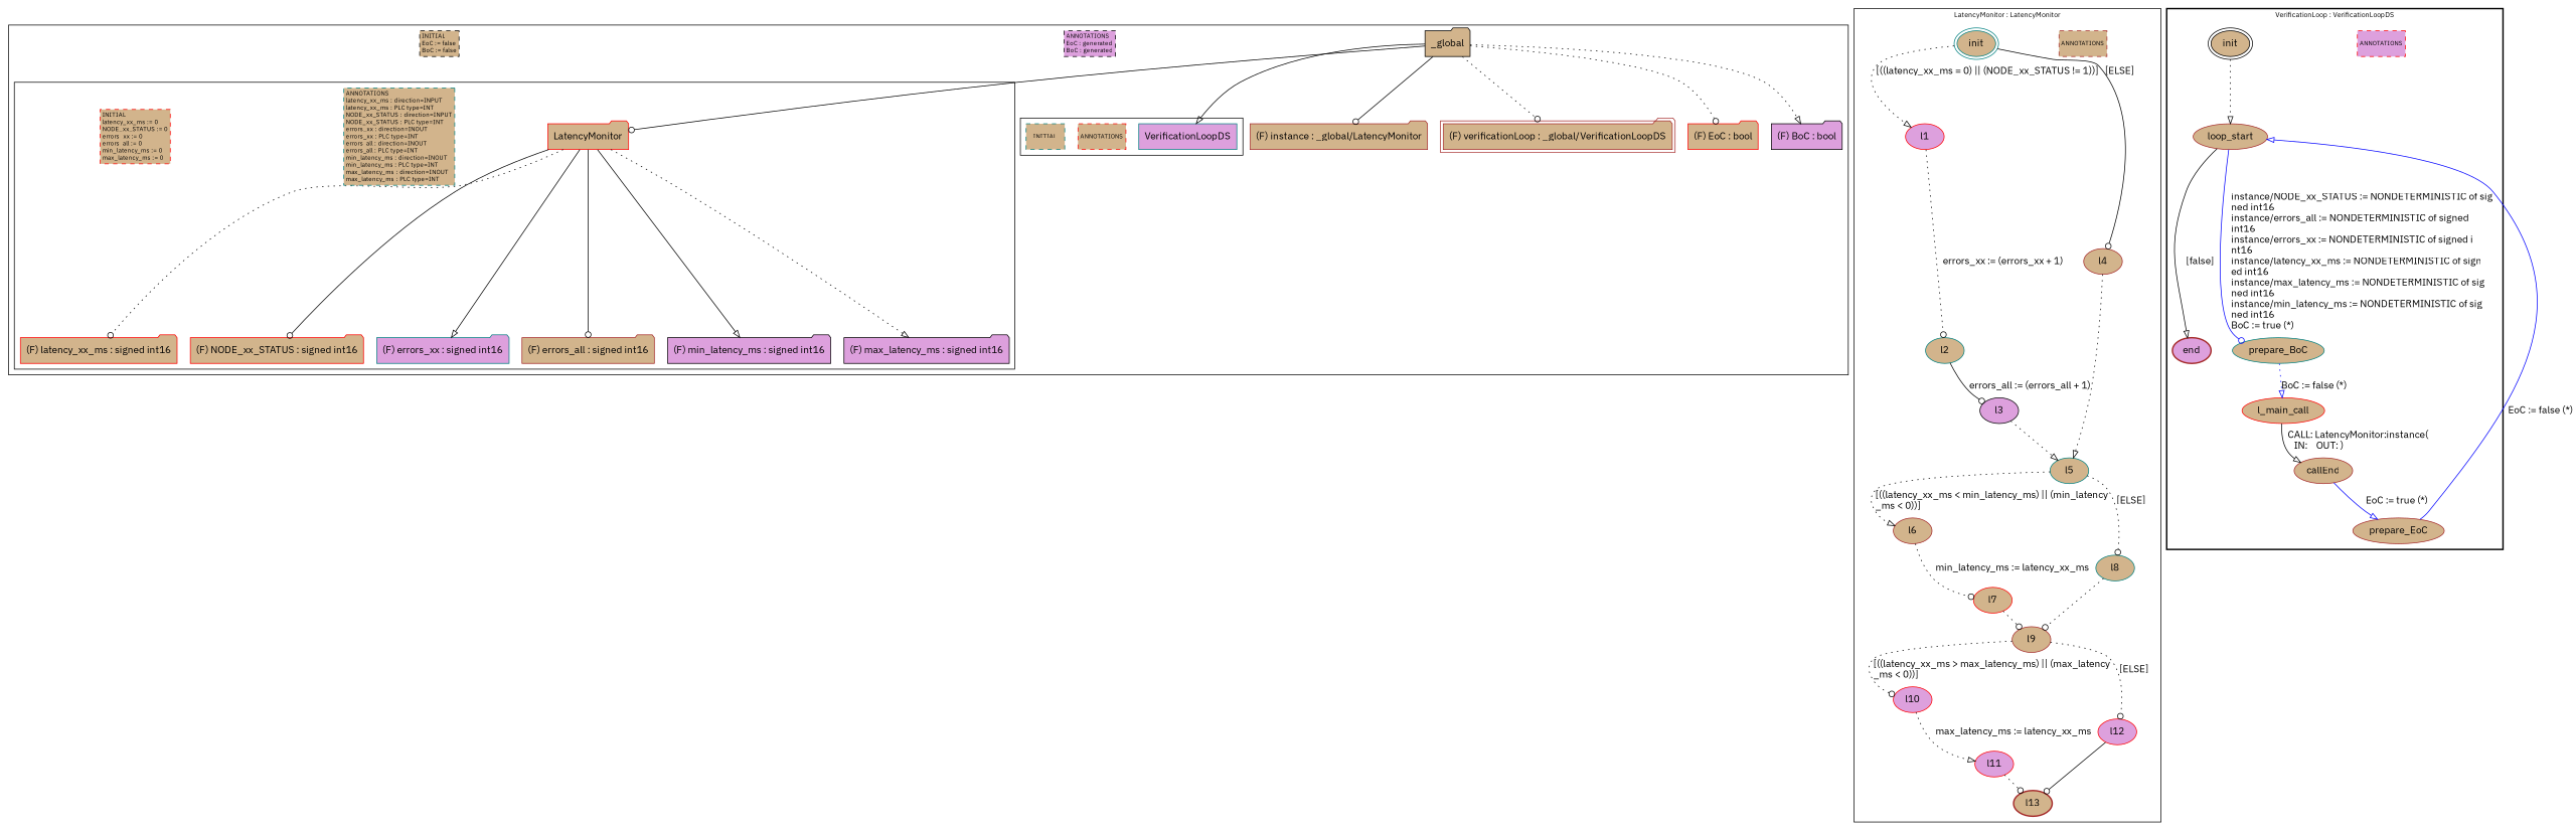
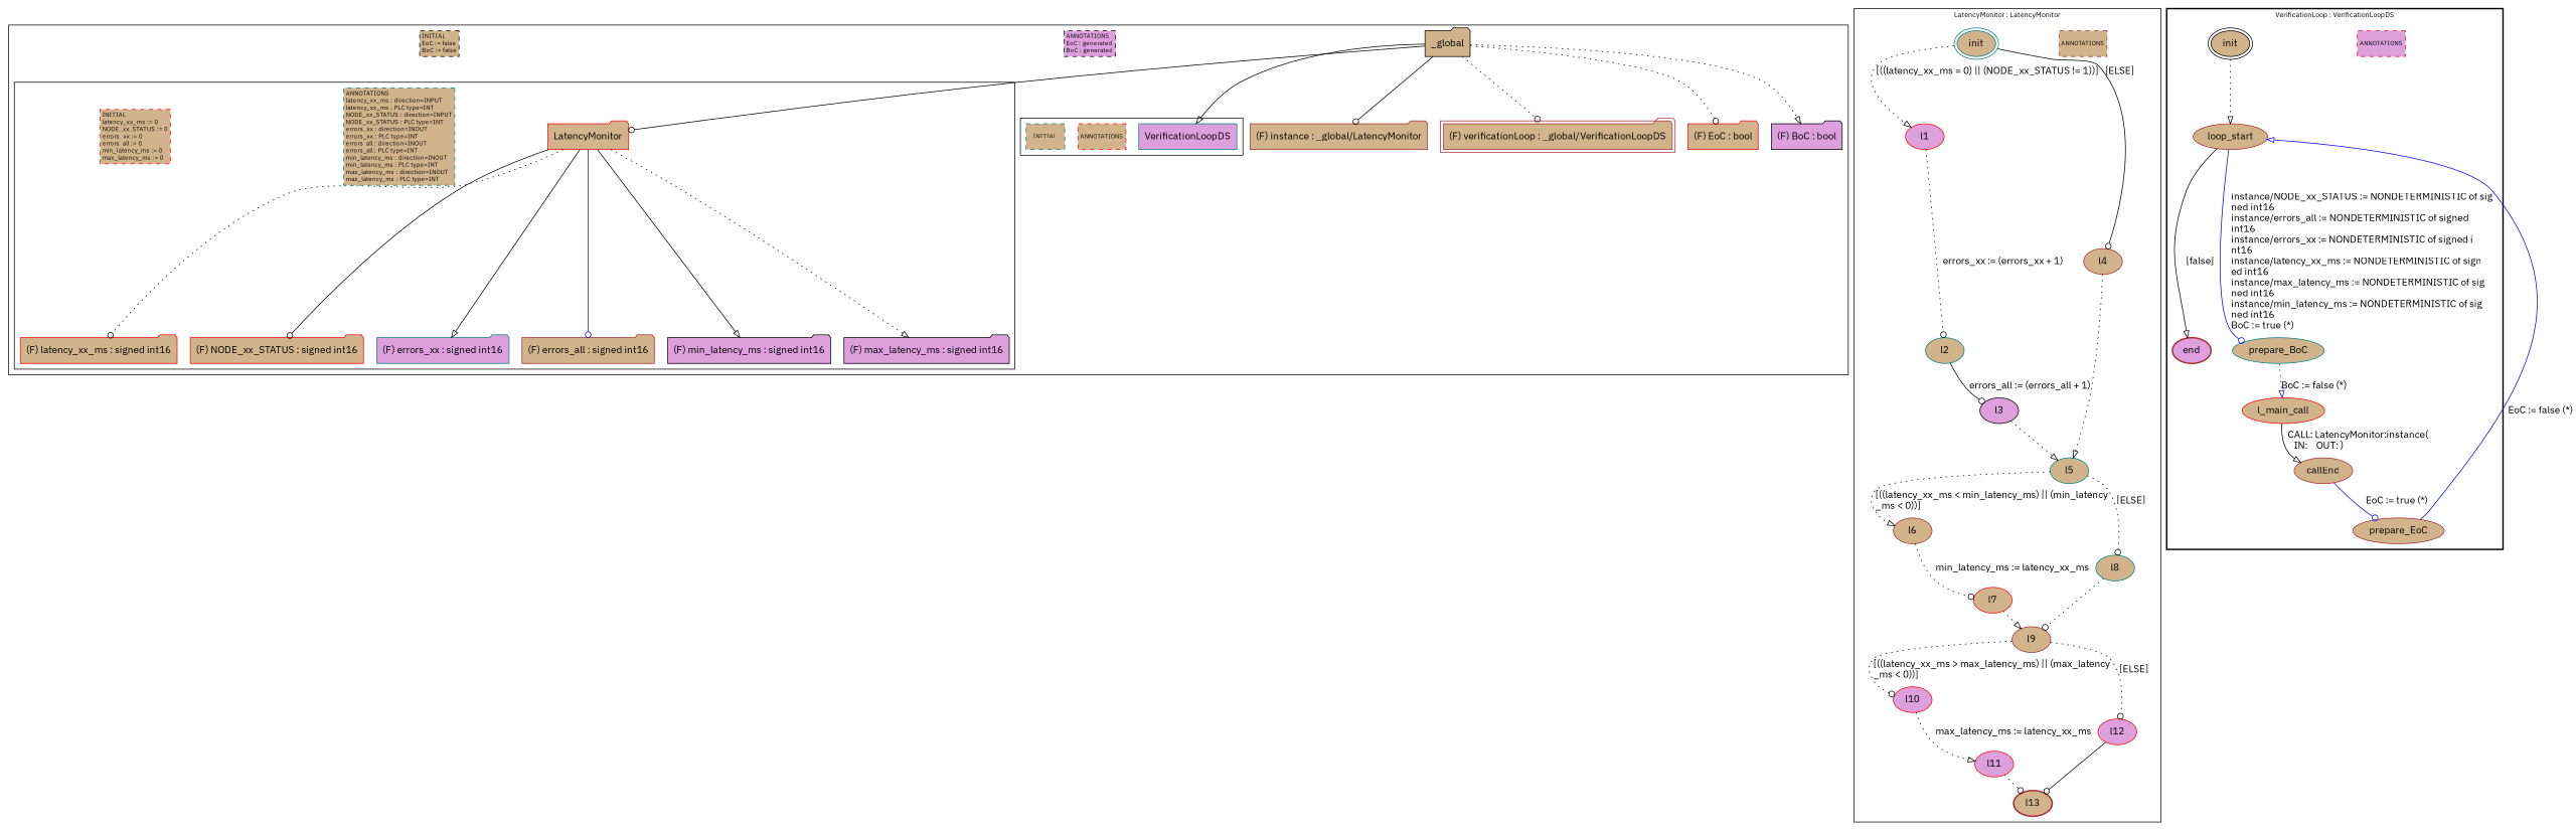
  digraph {
    fontname="IBM Plex Sans"
    node [color=red fillcolor=tan fontname="IBM Plex Sans" shape=ellipse style=filled]
    edge [arrowhead=odot fontname="IBM Plex Sans" style=dotted color=black]
    n1 [label=LatencyMonitor shape=folder]
    n2 [label="(F) latency_xx_ms : signed int16" shape=folder]
    n3 [label="(F) NODE_xx_STATUS : signed int16" shape=folder]
    n4 [color=teal fillcolor=plum label="(F) errors_xx : signed int16" shape=folder]
    n5 [color=brown label="(F) errors_all : signed int16" shape=folder]
    n6 [color=black fillcolor=plum label="(F) min_latency_ms : signed int16" shape=folder]
    n7 [color=black fillcolor=plum label="(F) max_latency_ms : signed int16" shape=folder]
    n8 [color=teal fontsize=9 label="ANNOTATIONS\llatency_xx_ms : direction=INPUT\llatency_xx_ms : PLC type=INT\lNODE_xx_STATUS : direction=INPUT\lNODE_xx_STATUS : PLC type=INT\lerrors_xx : direction=INOUT\lerrors_xx : PLC type=INT\lerrors_all : direction=INOUT\lerrors_all : PLC type=INT\lmin_latency_ms : direction=INOUT\lmin_latency_ms : PLC type=INT\lmax_latency_ms : direction=INOUT\lmax_latency_ms : PLC type=INT\l" margin="0.04,0.04" shape=rectangle style="dashed,filled"]
    n9 [fontsize=9 label="INITIAL\llatency_xx_ms := 0\lNODE_xx_STATUS := 0\lerrors_xx := 0\lerrors_all := 0\lmin_latency_ms := 0\lmax_latency_ms := 0\l" margin="0.04,0.04" shape=rectangle style="dashed,filled"]
    n10 [color=teal fillcolor=plum label=VerificationLoopDS shape=box]
    n11 [fontsize=9 label=ANNOTATIONS margin="0.04,0.04" shape=rectangle style="dashed,filled"]
    n12 [color=teal fontsize=9 label=INITIAL margin="0.04,0.04" shape=rectangle style="dashed,filled"]
    n13 [color=black label=_global shape=folder]
    n14 [color=brown label="(F) instance : _global/LatencyMonitor" shape=folder]
    n15 [color=brown label="(F) verificationLoop : _global/VerificationLoopDS" peripheries=2 shape=folder]
    n16 [label="(F) EoC : bool" shape=folder]
    n17 [color=black fillcolor=plum label="(F) BoC : bool" shape=folder]
    n18 [color=black fillcolor=plum fontsize=9 label="ANNOTATIONS\lEoC : generated\lBoC : generated\l" margin="0.04,0.04" shape=rectangle style="dashed,filled"]
    n19 [color=black fontsize=9 label="INITIAL\lEoC := false\lBoC := false\l" margin="0.04,0.04" shape=rectangle style="dashed,filled"]
    n20 [color=brown fontsize=9 label=ANNOTATIONS margin="0.04,0.04" shape=rectangle style="dashed,filled"]
    n21 [color=teal label=init peripheries=2]
    n22 [fillcolor=plum label=l1]
    n23 [color=brown label=l4]
    n24 [color=teal label=l2]
    n25 [color=black fillcolor=plum label=l3]
    n26 [color=teal label=l5]
    n27 [color=brown label=l6]
    n28 [color=teal label=l8]
    n29 [label=l7]
    n30 [color=brown label=l9]
    n31 [fillcolor=plum label=l10]
    n32 [fillcolor=plum label=l12]
    n33 [fillcolor=plum label=l11]
    n34 [color=brown label=l13 style="bold,filled"]
    n35 [fillcolor=plum fontsize=9 label=ANNOTATIONS margin="0.04,0.04" shape=rectangle style="dashed,filled"]
    n36 [color=black label=init peripheries=2]
    n37 [color=brown label=loop_start]
    n38 [color=brown fillcolor=plum label=end style="bold,filled"]
    n39 [color=teal label=prepare_BoC]
    n40 [label=l_main_call]
    n41 [color=brown label=callEnd]
    n42 [color=brown label=prepare_EoC]
    subgraph cluster_1 {
      n13
      n14
      n15
      n16
      n17
      n18
      n19
      subgraph cluster_2 {
        n1
        n2
        n3
        n4
        n5
        n6
        n7
        n8
        n9
      }
      subgraph cluster_3 {
        n10
        n11
        n12
      }
    }
    subgraph cluster_4 {
      color=black
      fontsize=10
      label="LatencyMonitor : LatencyMonitor"
      ranksep=0.4
      n20
      n21
      n22
      n23
      n24
      n25
      n26
      n27
      n28
      n29
      n30
      n31
      n32
      n33
      n34
    }
    subgraph cluster_5 {
      color=black
      fontsize=10
      label="VerificationLoop : VerificationLoopDS"
      ranksep=0.4
      style=bold
      n35
      n36
      n37
      n38
      n39
      n40
      n41
      n42
    }
    n1 -> n2 [color=""]
    n1 -> n3 [style=solid color=""]
    n1 -> n4 [arrowhead=onormal style=solid color=""]
-   n1 -> n5 [style=solid color=""]
+   n1 -> n5 [style=solid color=blue]
    n1 -> n6 [arrowhead=onormal style=solid color=""]
    n1 -> n7 [arrowhead=onormal color=""]
    n13 -> n1 [style=solid color=""]
    n13 -> n10 [arrowhead=onormal style=solid color=""]
    n13 -> n14 [style=solid color=""]
    n13 -> n15 [color=""]
    n13 -> n16 [color=""]
    n13 -> n17 [arrowhead=onormal color=""]
    n21 -> n22 [arrowhead=onormal label="[((latency_xx_ms = 0) || (NODE_xx_STATUS != 1))]"]
    n21 -> n23 [label="[ELSE]" style=solid]
    n22 -> n24 [label="errors_xx := (errors_xx + 1)"]
    n23 -> n26 [arrowhead=onormal]
    n24 -> n25 [label="errors_all := (errors_all + 1)" style=solid]
    n25 -> n26 [arrowhead=onormal]
    n26 -> n27 [arrowhead=onormal label="[((latency_xx_ms < min_latency_ms) || (min_latency\l_ms < 0))]\l"]
    n26 -> n28 [label="[ELSE]"]
    n27 -> n29 [label="min_latency_ms := latency_xx_ms"]
    n28 -> n30
-   n29 -> n30
+   n29 -> n30 [arrowhead=onormal]
    n30 -> n31 [label="[((latency_xx_ms > max_latency_ms) || (max_latency\l_ms < 0))]\l"]
    n30 -> n32 [label="[ELSE]"]
    n31 -> n33 [arrowhead=onormal label="max_latency_ms := latency_xx_ms"]
    n32 -> n34 [style=solid]
    n33 -> n34
    n36 -> n37 [arrowhead=onormal]
    n37 -> n38 [arrowhead=onormal label="[false]" style=solid]
    n37 -> n39 [color=blue label="instance/NODE_xx_STATUS := NONDETERMINISTIC of sig\lned int16\linstance/errors_all := NONDETERMINISTIC of signed \lint16\linstance/errors_xx := NONDETERMINISTIC of signed i\lnt16\linstance/latency_xx_ms := NONDETERMINISTIC of sign\led int16\linstance/max_latency_ms := NONDETERMINISTIC of sig\lned int16\linstance/min_latency_ms := NONDETERMINISTIC of sig\lned int16\lBoC := true (*)\l" style=solid]
    n39 -> n40 [arrowhead=onormal color=blue label="BoC := false (*)"]
    n40 -> n41 [arrowhead=onormal label="CALL: LatencyMonitor:instance(\l   IN:    OUT: )\l" style=solid]
-   n41 -> n42 [arrowhead=onormal color=blue label="EoC := true (*)" style=solid]
+   n41 -> n42 [color=blue label="EoC := true (*)" style=solid]
    n42 -> n37 [arrowhead=onormal color=blue label="EoC := false (*)" style=solid]
  }
